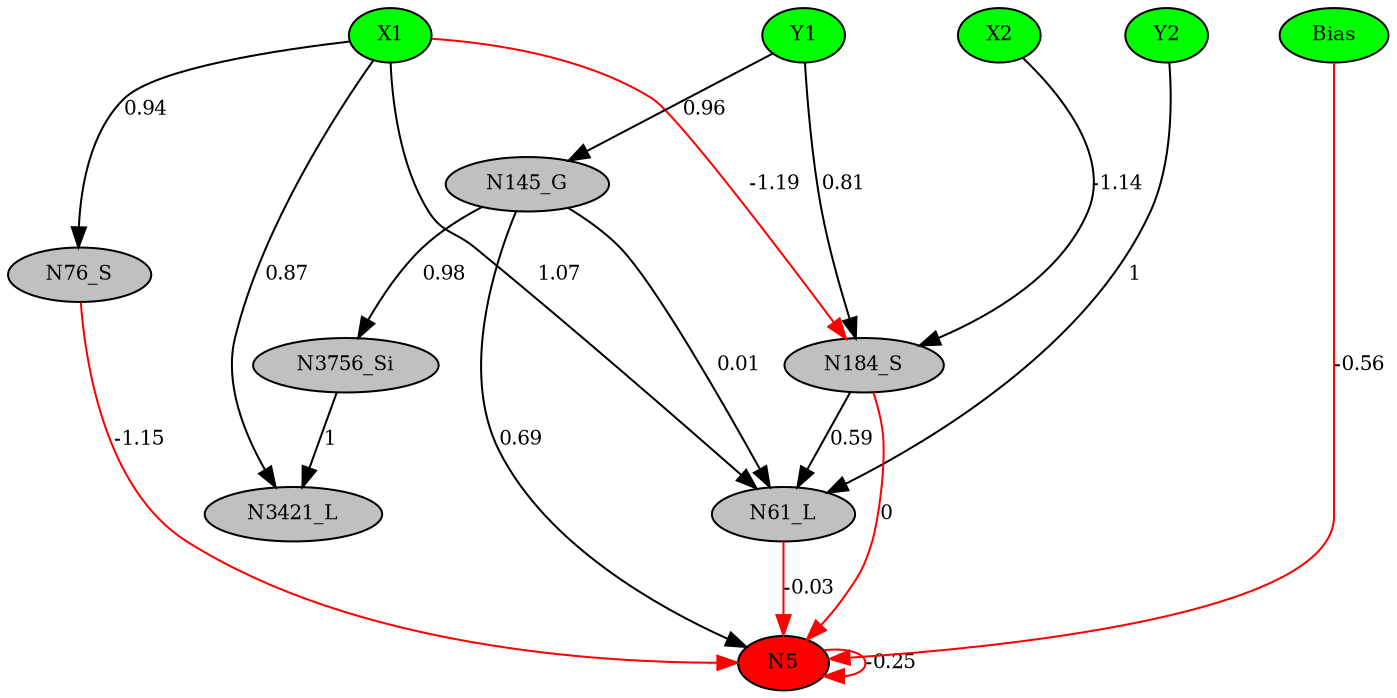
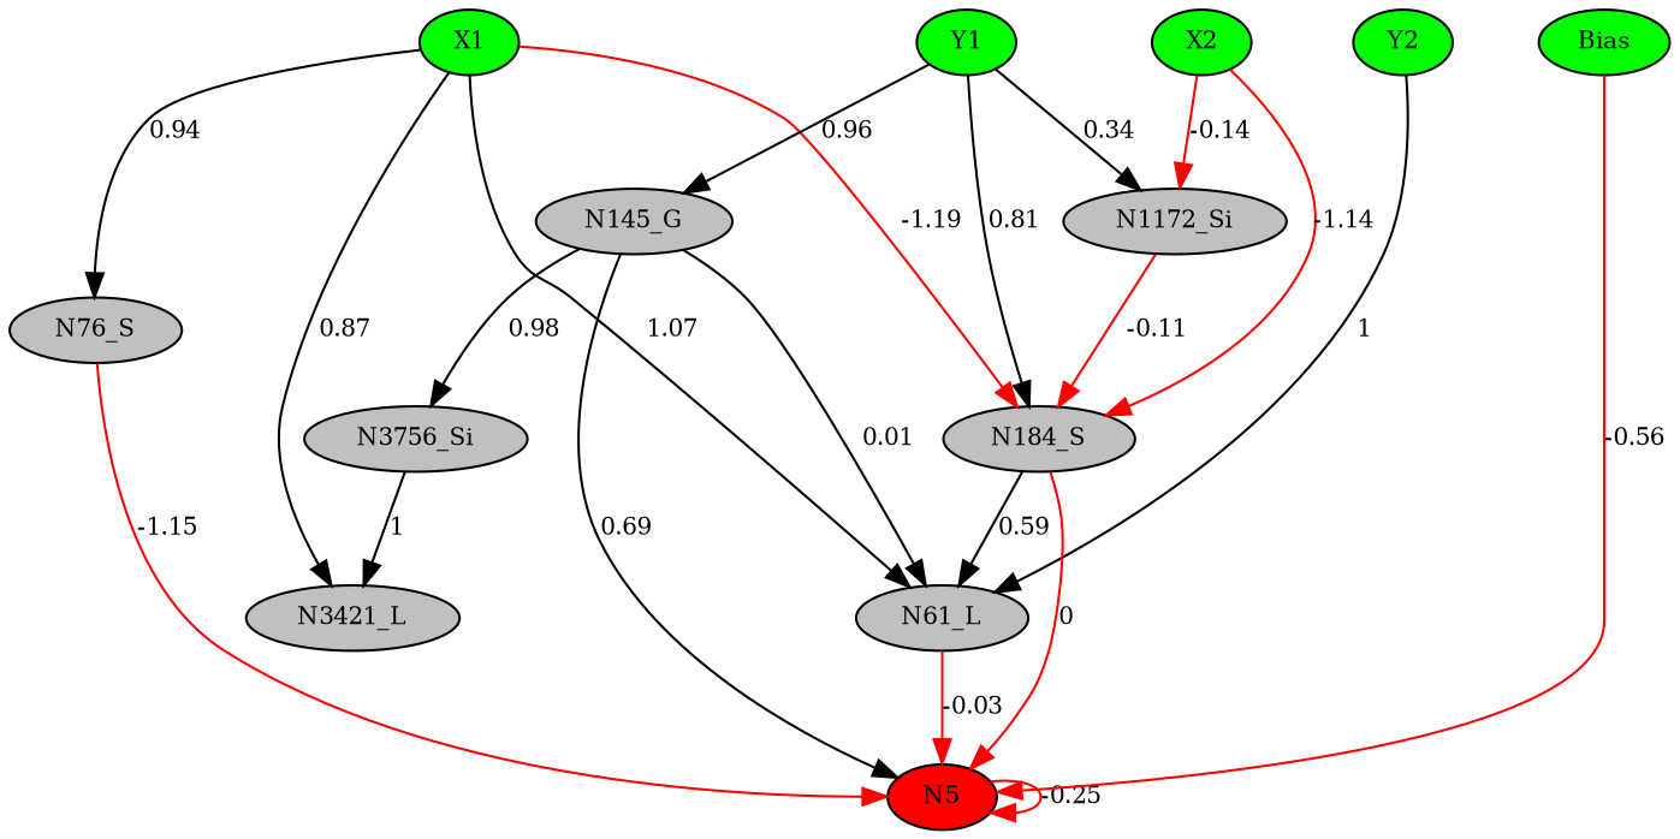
  digraph {
    node [fillcolor=gray fontsize=10 shape=ellipse style=filled]
    edge [color=black fontsize=10]
    N5 [fillcolor=red height=0.1 width=0.1]
    n2 [fillcolor=green height=0.1 label=Bias width=0.1]
    n3 [fillcolor=green height=0.1 label=X1 width=0.1]
    n4 [fillcolor=green height=0.1 label=Y1 width=0.1]
    n5 [fillcolor=green height=0.1 label=X2 width=0.1]
    n6 [fillcolor=green height=0.1 label=Y2 width=0.1]
    n7 [height=0.1 label=N61_L width=0.1]
    n8 [height=0.1 label=N76_S width=0.1]
    n9 [height=0.1 label=N184_S width=0.1]
    n10 [height=0.1 label=N3421_L width=0.1]
    n11 [height=0.1 label=N145_G width=0.1]
+   n12 [height=0.1 label=N1172_Si width=0.1]
    n13 [height=0.1 label=N3756_Si width=0.1]
    subgraph sub_1 {
      rank=same
      N5
    }
    subgraph sub_2 {
      rank=same
      n2
      n3
      n4
      n5
      n6
    }
    N5 -> N5 [arrowType=inv color=red label=-0.25]
    n2 -> N5 [arrowType=inv color=red label=-0.56]
    n3 -> n4 [style=invis color="" fontsize=""]
    n3 -> n7 [label=1.07]
    n3 -> n8 [label=0.94]
    n3 -> n9 [arrowType=inv color=red label=-1.19]
    n3 -> n10 [label=0.87]
    n4 -> n5 [style=invis color="" fontsize=""]
    n4 -> n9 [label=0.81]
    n4 -> n11 [label=0.96]
+   n4 -> n12 [label=0.34]
    n5 -> n6 [style=invis color="" fontsize=""]
-   n5 -> n9 [arrowType=inv label=-1.14]
+   n5 -> n9 [arrowType=inv color=red label=-1.14]
+   n5 -> n12 [arrowType=inv color=red label=-0.14]
    n6 -> n2 [style=invis color="" fontsize=""]
    n6 -> n7 [label=1]
    n7 -> N5 [arrowType=inv color=red label=-0.03]
    n8 -> N5 [arrowType=inv color=red label=-1.15]
    n9 -> N5 [arrowType=inv color=red label=0]
    n9 -> n7 [label=0.59]
    n11 -> N5 [label=0.69]
    n11 -> n7 [label=0.01]
    n11 -> n13 [label=0.98]
+   n12 -> n9 [arrowType=inv color=red label=-0.11]
    n13 -> n10 [label=1]
  }
